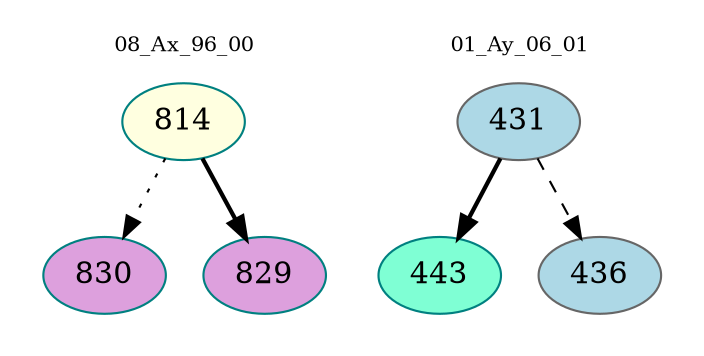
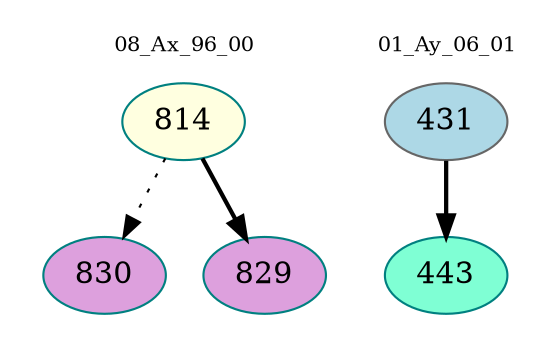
  digraph {
    node [color=teal fillcolor=plum style=filled]
    edge [color=black style=bold]
    n1 [fillcolor=lightyellow label=814]
    n2 [label=830]
    n3 [label=829]
    n4 [color=gray40 fillcolor=lightblue label=431]
    n5 [fillcolor=aquamarine label=443]
-   n6 [color=gray40 fillcolor=lightblue label=436]
    subgraph cluster_1 {
      color=white
      fontsize=10
      label="08_Ax_96_00"
      n1
      n2
      n3
    }
    subgraph cluster_2 {
      color=white
      fontsize=10
      label="01_Ay_06_01"
      n4
      n5
-     n6
    }
    n1 -> n2 [style=dotted]
    n1 -> n3
    n4 -> n5
-   n4 -> n6 [style=dashed]
  }
